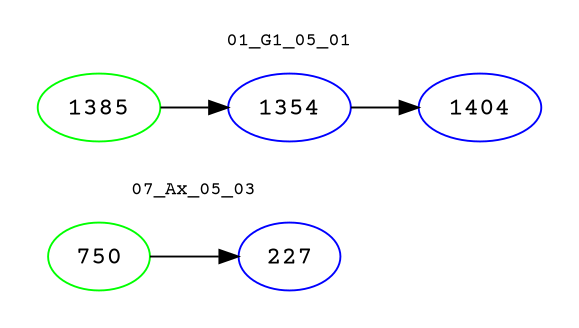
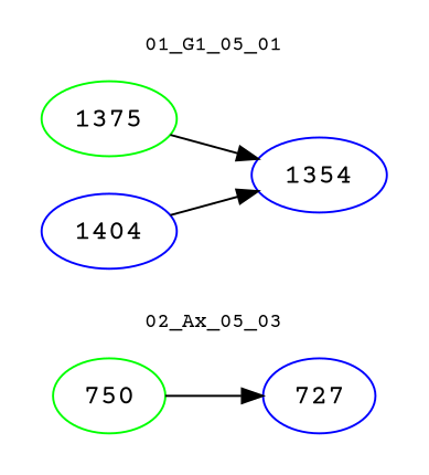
  digraph {
    fontname="Courier Prime"
    rankdir=LR
    node [color=blue fontname="Courier Prime"]
    edge [color=black fontname="Courier Prime"]
    n1 [color=green label=750]
-   n2 [label=227]
-   n3 [color=green label=1385]
+   n2 [label=727]
+   n3 [color=green label=1375]
    n4 [label=1354]
    n5 [label=1404]
    subgraph cluster_1 {
      color=white
      fontsize=10
-     label="07_Ax_05_03"
+     label="02_Ax_05_03"
      n1
      n2
    }
    subgraph cluster_2 {
      color=white
      fontsize=10
      label="01_G1_05_01"
      n3
      n4
      n5
    }
    n1 -> n2
    n3 -> n4
-   n4 -> n5
+   n5 -> n4
  }
